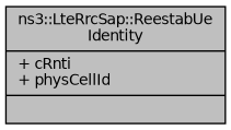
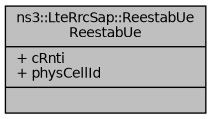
  digraph {
-   n1 [color=black fillcolor=grey75 fontcolor=black fontname=Helvetica fontsize=10 height=0.2 label="{ns3::LteRrcSap::ReestabUe\lIdentity\n|+ cRnti\l+ physCellId\l|}" shape=record style=filled width=0.4]
+   n1 [color=black fillcolor=grey75 fontcolor=black fontname=Helvetica fontsize=10 height=0.2 label="{ns3::LteRrcSap::ReestabUe\lReestabUe\n|+ cRnti\l+ physCellId\l|}" shape=record style=filled width=0.4]
  }
